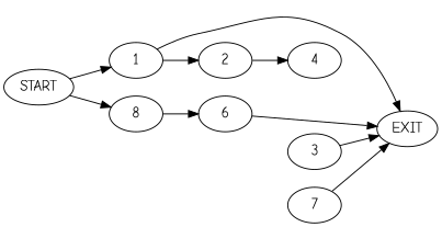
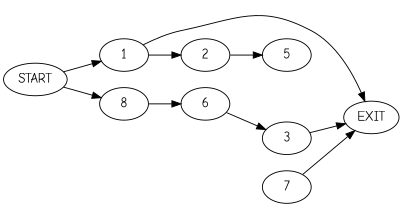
  digraph {
    fontname="Comic Neue"
    rankdir=LR
    node [fontname="Comic Neue"]
    edge [fontname="Comic Neue"]
    n1 [label=START]
    1
    8
    n4 [label=EXIT]
    2
    6
-   4
+   4 [label=5]
    3
    7
    n1 -> 1
    n1 -> 8
    1 -> n4
    1 -> 2
    8 -> 6
    2 -> 4
-   6 -> n4
+   6 -> 3
    3 -> n4
    7 -> n4
  }
